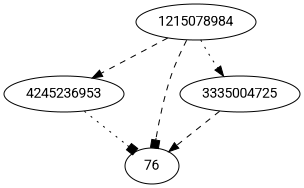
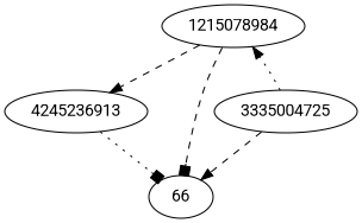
  strict digraph {
    fontname=Roboto
    node [fontname=Roboto]
    edge [arrowhead=normal fontname=Roboto style=dashed]
    n1 [label=1215078984]
-   4245236953
-   76
+   4245236953 [label=4245236913]
+   76 [label=66]
    n4 [label=3335004725]
    n1 -> 4245236953
    n1 -> 76 [arrowhead=box]
    4245236953 -> 76 [arrowhead=box style=dotted]
-   n1 -> n4 [style=dotted]
+   n4 -> n1 [style=dotted]
    n4 -> 76
  }
